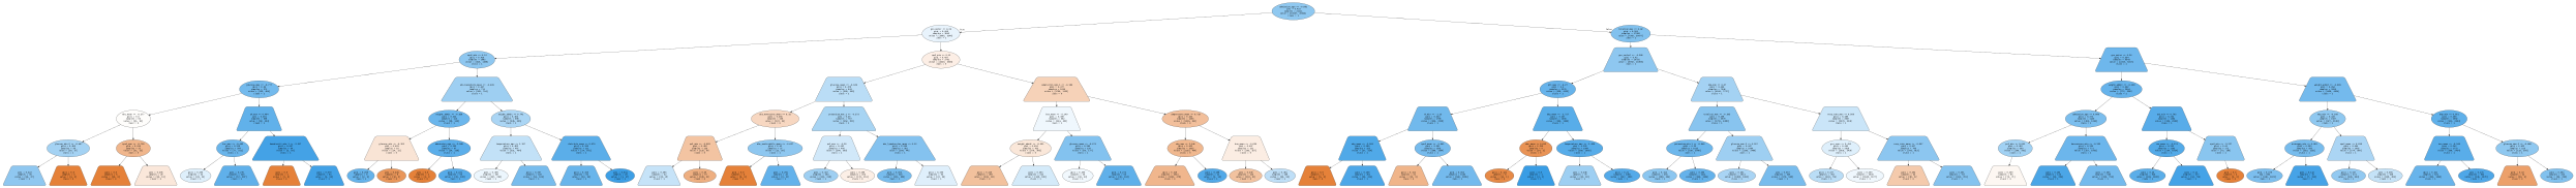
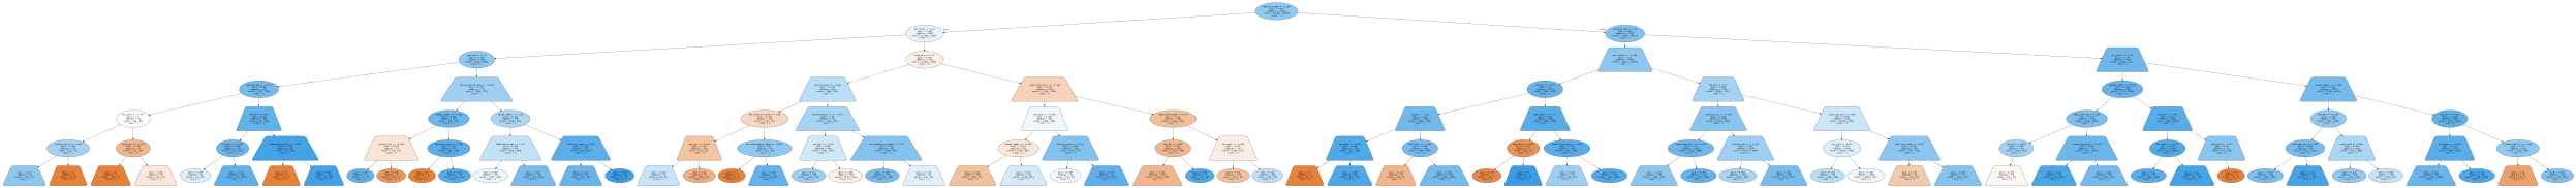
  digraph {
    fontname="Liberation Mono"
    node [color=black fillcolor="#e58139" fontname="Liberation Mono" shape=trapezium style="filled, rounded"]
    edge [fontname="Liberation Mono"]
    n1 [fillcolor="#8fc8f0" label="admission_age <= -0.881\ngini = 0.423\nsamples = 21111\nvalue = [10167, 23323]\nclass = 1" shape=ellipse]
    n2 [fillcolor="#e8f3fc" label="gcs_motor <= 0.26\ngini = 0.498\nsamples = 3843\nvalue = [2865, 3246]\nclass = 1" shape=ellipse]
    n3 [fillcolor="#81c1ee" label="totalco2_max <= 0.02\ngini = 0.391\nsamples = 17268\nvalue = [7302, 20077]\nclass = 1" shape=ellipse]
    n4 [fillcolor="#8ec7f0" label="spo2_min <= 0.12\ngini = 0.419\nsamples = 1082\nvalue = [516, 1208]\nclass = 1" shape=ellipse]
    n5 [fillcolor="#fceee5" label="spo2_min <= 0.12\ngini = 0.497\nsamples = 2761\nvalue = [2349, 2038]\nclass = 0" shape=ellipse]
    n6 [fillcolor="#8ec7f0" label="gcs_verbal <= -0.308\ngini = 0.42\nsamples = 10725\nvalue = [5092, 11860]\nclass = 1"]
    n7 [fillcolor="#6eb7ec" label="gcs_motor <= 0.26\ngini = 0.334\nsamples = 6543\nvalue = [2210, 8217]\nclass = 1"]
    n8 [fillcolor="#73baed" label="glucose_max <= -0.777\ngini = 0.35\nsamples = 371\nvalue = [133, 454]\nclass = 1" shape=ellipse]
    n9 [fillcolor="#9ecff2" label="abs_basophils_mean <= -0.439\ngini = 0.447\nsamples = 711\nvalue = [383, 754]\nclass = 1"]
    n10 [fillcolor="#baddf6" label="glucose_mean <= -0.949\ngini = 0.478\nsamples = 943\nvalue = [589, 905]\nclass = 1"]
    n11 [fillcolor="#f6d2b8" label="hematocrit_min.1 <= -0.186\ngini = 0.477\nsamples = 1818\nvalue = [1760, 1133]\nclass = 0"]
    n12 [fillcolor="#fefdfb" label="wbc_mean <= -0.277\ngini = 0.5\nsamples = 63\nvalue = [51, 50]\nclass = 0" shape=ellipse]
    n13 [fillcolor="#61b1ea" label="ph_max <= 0.464\ngini = 0.281\nsamples = 308\nvalue = [82, 404]\nclass = 1"]
    n14 [fillcolor="#6bb6ec" label="weight_admit <= -0.928\ngini = 0.324\nsamples = 113\nvalue = [38, 149]\nclass = 1" shape=ellipse]
    n15 [fillcolor="#aad5f4" label="weight_admit <= 0.741\ngini = 0.463\nsamples = 598\nvalue = [345, 605]\nclass = 1" shape=ellipse]
    n16 [fillcolor="#a4d2f3" label="glucose_min.2 <= -0.467\ngini = 0.456\nsamples = 38\nvalue = [20, 37]\nclass = 1" shape=ellipse]
    n17 [fillcolor="#f0b68c" label="spo2_max <= -0.718\ngini = 0.416\nsamples = 25\nvalue = [31, 13]\nclass = 0" shape=ellipse]
    n18 [fillcolor="#6ab5eb" label="inr_max <= -0.462\ngini = 0.318\nsamples = 244\nvalue = [77, 311]\nclass = 1" shape=ellipse]
    n19 [fillcolor="#44a2e6" label="hematocrit_min.1 <= -2.317\ngini = 0.097\nsamples = 64\nvalue = [5, 93]\nclass = 1"]
    n20 [fillcolor="#8fc7f0" label="gini = 0.422\nsamples = 35\nvalue = [16, 37]\nclass = 1"]
    n21 [label="gini = 0.0\nsamples = 3\nvalue = [4, 0]\nclass = 0"]
    n22 [label="gini = 0.0\nsamples = 5\nvalue = [15, 0]\nclass = 0"]
    n23 [fillcolor="#fae7da" label="gini = 0.495\nsamples = 20\nvalue = [16, 13]\nclass = 0"]
    n24 [fillcolor="#deeffb" label="gini = 0.496\nsamples = 24\nvalue = [20, 24]\nclass = 1" shape=ellipse]
    n25 [fillcolor="#60b0ea" label="gini = 0.276\nsamples = 220\nvalue = [57, 287]\nclass = 1"]
    n26 [label="gini = 0.0\nsamples = 1\nvalue = [1, 0]\nclass = 0"]
    n27 [fillcolor="#42a1e6" label="gini = 0.079\nsamples = 63\nvalue = [4, 93]\nclass = 1"]
    n28 [fillcolor="#f9e4d5" label="glucose_min <= -0.322\ngini = 0.493\nsamples = 16\nvalue = [14, 11]\nclass = 0"]
    n29 [fillcolor="#5baeea" label="admission_age <= -2.595\ngini = 0.252\nsamples = 97\nvalue = [24, 138]\nclass = 1" shape=ellipse]
    n30 [fillcolor="#c2e1f7" label="temperature_max <= 1.137\ngini = 0.483\nsamples = 487\nvalue = [321, 464]\nclass = 1"]
    n31 [fillcolor="#5baee9" label="platelets_mean <= 0.579\ngini = 0.249\nsamples = 111\nvalue = [24, 141]\nclass = 1"]
    n32 [fillcolor="#65b3eb" label="gini = 0.298\nsamples = 8\nvalue = [2, 9]\nclass = 1" shape=ellipse]
    n33 [fillcolor="#e9965a" label="gini = 0.245\nsamples = 8\nvalue = [12, 2]\nclass = 0" shape=ellipse]
    n34 [label="gini = 0.0\nsamples = 2\nvalue = [4, 0]\nclass = 0" shape=ellipse]
    n35 [fillcolor="#56abe9" label="gini = 0.221\nsamples = 95\nvalue = [20, 138]\nclass = 1" shape=ellipse]
    n36 [fillcolor="#ecf6fd" label="gini = 0.499\nsamples = 357\nvalue = [267, 295]\nclass = 1" shape=ellipse]
    n37 [fillcolor="#78bced" label="gini = 0.367\nsamples = 130\nvalue = [54, 169]\nclass = 1"]
    n38 [fillcolor="#69b5eb" label="gini = 0.316\nsamples = 82\nvalue = [23, 94]\nclass = 1"]
    n39 [fillcolor="#3d9fe6" label="gini = 0.041\nsamples = 29\nvalue = [1, 47]\nclass = 1" shape=ellipse]
    n40 [fillcolor="#f7d7c1" label="abs_monocytes_mean <= 0.31\ngini = 0.483\nsamples = 156\nvalue = [137, 94]\nclass = 0" shape=ellipse]
    n41 [fillcolor="#a7d4f3" label="potassium_max.1 <= -0.273\ngini = 0.46\nsamples = 787\nvalue = [452, 811]\nclass = 1"]
    n42 [fillcolor="#eff7fd" label="bun_mean <= -0.149\ngini = 0.499\nsamples = 562\nvalue = [444, 482]\nclass = 1"]
    n43 [fillcolor="#f2bf9b" label="temperature_mean <= 0.719\ngini = 0.443\nsamples = 1256\nvalue = [1316, 651]\nclass = 0" shape=ellipse]
    n44 [fillcolor="#f3c4a2" label="po2_min <= -0.583\ngini = 0.452\nsamples = 129\nvalue = [125, 66]\nclass = 0"]
    n45 [fillcolor="#8ec7f0" label="abs_neutrophils_mean <= -0.627\ngini = 0.42\nsamples = 27\nvalue = [12, 28]\nclass = 1" shape=ellipse]
    n46 [fillcolor="#d1e8f9" label="po2_max <= -0.28\ngini = 0.492\nsamples = 406\nvalue = [284, 369]\nclass = 1"]
    n47 [fillcolor="#84c2ef" label="abs_lymphocytes_mean <= 0.12\ngini = 0.399\nsamples = 381\nvalue = [168, 442]\nclass = 1"]
    n48 [fillcolor="#c6e3f8" label="gini = 0.486\nsamples = 32\nvalue = [20, 28]\nclass = 1"]
    n49 [fillcolor="#eeaf81" label="gini = 0.39\nsamples = 97\nvalue = [105, 38]\nclass = 0" shape=ellipse]
-   n50 [label="gini = 0.0\nsamples = 4\nvalue = [6, 0]\nclass = 0"]
+   n50 [label="gini = 0.0\nsamples = 4\nvalue = [6, 0]\nclass = 0" shape=ellipse]
    n51 [fillcolor="#63b2eb" label="gini = 0.291\nsamples = 23\nvalue = [6, 28]\nclass = 1"]
    n52 [fillcolor="#9ecff2" label="gini = 0.447\nsamples = 203\nvalue = [111, 218]\nclass = 1" shape=ellipse]
    n53 [fillcolor="#fcefe6" label="gini = 0.498\nsamples = 203\nvalue = [173, 151]\nclass = 0" shape=ellipse]
    n54 [fillcolor="#77bced" label="gini = 0.363\nsamples = 318\nvalue = [121, 386]\nclass = 1" shape=ellipse]
    n55 [fillcolor="#dfeffb" label="gini = 0.496\nsamples = 63\nvalue = [47, 56]\nclass = 1"]
    n56 [fillcolor="#fae7d9" label="weight_admit <= -0.331\ngini = 0.494\nsamples = 423\nvalue = [378, 305]\nclass = 0" shape=ellipse]
    n57 [fillcolor="#83c2ef" label="glucose_mean <= -0.671\ngini = 0.396\nsamples = 139\nvalue = [66, 177]\nclass = 1"]
    n58 [fillcolor="#f0b88f" label="sbp_max <= 2.146\ngini = 0.423\nsamples = 1035\nvalue = [1133, 494]\nclass = 0" shape=ellipse]
    n59 [fillcolor="#fbede3" label="bun_mean <= -0.639\ngini = 0.497\nsamples = 221\nvalue = [183, 157]\nclass = 0"]
    n60 [fillcolor="#f2c19d" label="gini = 0.446\nsamples = 209\nvalue = [230, 116]\nclass = 0"]
    n61 [fillcolor="#d4eaf9" label="gini = 0.493\nsamples = 214\nvalue = [148, 189]\nclass = 1"]
    n62 [fillcolor="#f1f8fd" label="gini = 0.499\nsamples = 46\nvalue = [40, 43]\nclass = 1" shape=ellipse]
    n63 [fillcolor="#5fb0ea" label="gini = 0.272\nsamples = 93\nvalue = [26, 134]\nclass = 1"]
    n64 [fillcolor="#f0b68d" label="gini = 0.418\nsamples = 1024\nvalue = [1131, 478]\nclass = 0"]
    n65 [fillcolor="#52a9e8" label="gini = 0.198\nsamples = 11\nvalue = [2, 16]\nclass = 1" shape=ellipse]
    n66 [fillcolor="#f2c29f" label="gini = 0.449\nsamples = 115\nvalue = [118, 61]\nclass = 0" shape=ellipse]
    n67 [fillcolor="#bfdff7" label="gini = 0.481\nsamples = 106\nvalue = [65, 96]\nclass = 1" shape=ellipse]
    n68 [fillcolor="#66b3eb" label="ptt_max <= -0.27\ngini = 0.3\nsamples = 3179\nvalue = [928, 4123]\nclass = 1" shape=ellipse]
    n69 [fillcolor="#a4d2f3" label="mbp_min <= 0.07\ngini = 0.455\nsamples = 7546\nvalue = [4164, 7737]\nclass = 1"]
    n70 [fillcolor="#66b3eb" label="weight_admit <= -0.128\ngini = 0.302\nsamples = 2604\nvalue = [772, 3393]\nclass = 1" shape=ellipse]
    n71 [fillcolor="#74baed" label="weight_admit <= -0.089\ngini = 0.354\nsamples = 3939\nvalue = [1438, 4824]\nclass = 1"]
    n72 [fillcolor="#71b9ec" label="ph_min <= -1.13\ngini = 0.343\nsamples = 1786\nvalue = [625, 2218]\nclass = 1"]
    n73 [fillcolor="#58ade9" label="dbp_mean <= -2.727\ngini = 0.237\nsamples = 1393\nvalue = [303, 1905]\nclass = 1"]
    n74 [fillcolor="#88c4ef" label="totalco2_max <= -0.205\ngini = 0.408\nsamples = 3979\nvalue = [1791, 4488]\nclass = 1"]
    n75 [fillcolor="#cae5f8" label="resp_rate_max <= 0.568\ngini = 0.488\nsamples = 3567\nvalue = [2373, 3249]\nclass = 1"]
    n76 [fillcolor="#50a9e8" label="mbp_mean <= -2.591\ngini = 0.189\nsamples = 225\nvalue = [37, 314]\nclass = 1"]
    n77 [fillcolor="#76bbed" label="spo2_mean <= -1.941\ngini = 0.361\nsamples = 1561\nvalue = [588, 1904]\nclass = 1" shape=ellipse]
    n78 [fillcolor="#e99355" label="wbc_mean <= 0.612\ngini = 0.219\nsamples = 9\nvalue = [14, 2]\nclass = 0" shape=ellipse]
    n79 [fillcolor="#57ace9" label="temperature_max <= -1.619\ngini = 0.229\nsamples = 1384\nvalue = [289, 1903]\nclass = 1" shape=ellipse]
    n80 [label="gini = 0.0\nsamples = 4\nvalue = [5, 0]\nclass = 0"]
    n81 [fillcolor="#4da7e8" label="gini = 0.168\nsamples = 251\nvalue = [32, 314]\nclass = 1"]
    n82 [fillcolor="#f0b58a" label="gini = 0.412\nsamples = 21\nvalue = [22, 9]\nclass = 0"]
    n83 [fillcolor="#74baed" label="gini = 0.354\nsamples = 1540\nvalue = [566, 1895]\nclass = 1"]
    n84 [fillcolor="#e78a47" label="gini = 0.124\nsamples = 8\nvalue = [14, 1]\nclass = 0" shape=ellipse]
    n85 [fillcolor="#399de5" label="gini = 0.0\nsamples = 1\nvalue = [0, 1]\nclass = 1"]
    n86 [fillcolor="#9ecff2" label="gini = 0.448\nsamples = 79\nvalue = [42, 82]\nclass = 1"]
    n87 [fillcolor="#54aae9" label="gini = 0.21\nsamples = 1305\nvalue = [247, 1821]\nclass = 1" shape=ellipse]
    n88 [fillcolor="#6db7ec" label="potassium_min.1 <= -0.646\ngini = 0.33\nsamples = 1615\nvalue = [528, 2008]\nclass = 1" shape=ellipse]
    n89 [fillcolor="#9ecff2" label="glucose_max.2 <= 0.157\ngini = 0.447\nsamples = 2364\nvalue = [1263, 2480]\nclass = 1"]
    n90 [fillcolor="#deeffb" label="gcs_eyes <= 0.412\ngini = 0.496\nsamples = 2818\nvalue = [2031, 2436]\nclass = 1" shape=ellipse]
    n91 [fillcolor="#8cc6f0" label="resp_rate_mean <= -0.607\ngini = 0.417\nsamples = 749\nvalue = [342, 813]\nclass = 1"]
-   n92 [fillcolor="#8bc6f0" label="gini = 0.414\nsamples = 404\nvalue = [188, 454]\nclass = 1" shape=ellipse]
+   n92 [fillcolor="#8bc6f0" label="gini = 0.414\nsamples = 404\nvalue = [188, 454]\nclass = 1"]
    n93 [fillcolor="#64b2eb" label="gini = 0.295\nsamples = 1211\nvalue = [340, 1554]\nclass = 1" shape=ellipse]
    n94 [fillcolor="#a9d4f4" label="gini = 0.461\nsamples = 1914\nvalue = [1088, 1932]\nclass = 1" shape=ellipse]
    n95 [fillcolor="#78bced" label="gini = 0.367\nsamples = 450\nvalue = [175, 548]\nclass = 1"]
    n96 [fillcolor="#baddf6" label="gini = 0.477\nsamples = 783\nvalue = [493, 759]\nclass = 1" shape=ellipse]
    n97 [fillcolor="#eff7fd" label="gini = 0.499\nsamples = 2035\nvalue = [1538, 1677]\nclass = 1" shape=ellipse]
    n98 [fillcolor="#f4caac" label="gini = 0.464\nsamples = 32\nvalue = [38, 22]\nclass = 0"]
    n99 [fillcolor="#85c3ef" label="gini = 0.401\nsamples = 717\nvalue = [304, 791]\nclass = 1"]
    n100 [fillcolor="#7bbeee" label="admission_age <= 0.086\ngini = 0.374\nsamples = 1140\nvalue = [463, 1393]\nclass = 1" shape=ellipse]
    n101 [fillcolor="#58ace9" label="po2_min <= 0.702\ngini = 0.232\nsamples = 1464\nvalue = [309, 2000]\nclass = 1"]
    n102 [fillcolor="#8fc8f0" label="mbp_min <= -0.149\ngini = 0.423\nsamples = 1937\nvalue = [927, 2130]\nclass = 1" shape=ellipse]
    n103 [fillcolor="#5fb0ea" label="dbp_min <= 0.871\ngini = 0.268\nsamples = 2002\nvalue = [511, 2694]\nclass = 1" shape=ellipse]
    n104 [fillcolor="#a1d1f3" label="po2_min <= 0.652\ngini = 0.452\nsamples = 369\nvalue = [206, 391]\nclass = 1" shape=ellipse]
    n105 [fillcolor="#6cb6ec" label="baseexcess_min <= -0.333\ngini = 0.325\nsamples = 771\nvalue = [257, 1002]\nclass = 1"]
    n106 [fillcolor="#53aae8" label="bun_mean <= -0.174\ngini = 0.202\nsamples = 1292\nvalue = [234, 1814]\nclass = 1" shape=ellipse]
    n107 [fillcolor="#89c5ef" label="spo2_min <= -3.227\ngini = 0.41\nsamples = 172\nvalue = [75, 186]\nclass = 1"]
    n108 [fillcolor="#fdf7f2" label="gini = 0.499\nsamples = 86\nvalue = [76, 71]\nclass = 0"]
    n109 [fillcolor="#4ba6e7" label="gini = 0.153\nsamples = 143\nvalue = [19, 209]\nclass = 1"]
    n110 [fillcolor="#74baed" label="gini = 0.355\nsamples = 628\nvalue = [238, 793]\nclass = 1"]
    n111 [fillcolor="#5baee9" label="gini = 0.25\nsamples = 815\nvalue = [190, 1108]\nclass = 1" shape=ellipse]
    n112 [fillcolor="#45a3e7" label="gini = 0.11\nsamples = 477\nvalue = [44, 706]\nclass = 1"]
    n113 [label="gini = 0.0\nsamples = 3\nvalue = [5, 0]\nclass = 0" shape=ellipse]
    n114 [fillcolor="#77bced" label="aniongap_min <= 0.981\ngini = 0.363\nsamples = 935\nvalue = [353, 1131]\nclass = 1" shape=ellipse]
    n115 [fillcolor="#abd5f4" label="spo2_mean <= 0.038\ngini = 0.464\nsamples = 1002\nvalue = [574, 999]\nclass = 1"]
    n116 [fillcolor="#59ade9" label="bun_mean <= -0.345\ngini = 0.242\nsamples = 1773\nvalue = [398, 2434]\nclass = 1"]
    n117 [fillcolor="#8fc8f0" label="glucose_max.2 <= -0.686\ngini = 0.422\nsamples = 229\nvalue = [113, 260]\nclass = 1" shape=ellipse]
-   n118 [fillcolor="#7cbeee" label="gini = 0.378\nmbp = 863\nvalue = [346, 1021]\nclass = 1" shape=ellipse]
+   n118 [fillcolor="#7cbeee" label="gini = 0.378\nsamples = 863\nvalue = [346, 1021]\nclass = 1" shape=ellipse]
    n119 [fillcolor="#46a3e7" label="gini = 0.112\nsamples = 72\nvalue = [7, 110]\nclass = 1"]
    n120 [fillcolor="#92c9f1" label="gini = 0.427\nsamples = 474\nvalue = [226, 504]\nclass = 1" shape=ellipse]
    n121 [fillcolor="#c4e2f7" label="gini = 0.485\nsamples = 528\nvalue = [348, 495]\nclass = 1" shape=ellipse]
    n122 [fillcolor="#68b4eb" label="gini = 0.311\nsamples = 821\nvalue = [252, 1055]\nclass = 1"]
    n123 [fillcolor="#4ea7e8" label="gini = 0.173\nsamples = 952\nvalue = [146, 1379]\nclass = 1" shape=ellipse]
    n124 [fillcolor="#eca06a" label="gini = 0.32\nsamples = 14\nvalue = [20, 5]\nclass = 0"]
    n125 [fillcolor="#81c1ee" label="gini = 0.392\nsamples = 215\nvalue = [93, 255]\nclass = 1" shape=ellipse]
    n1 -> n2 [headlabel=True labelangle=45 labeldistance=2.5]
    n1 -> n3 [headlabel=False labelangle=-45 labeldistance=2.5]
    n2 -> n4
    n2 -> n5
    n3 -> n6
    n3 -> n7
    n4 -> n8
    n4 -> n9
    n5 -> n10
    n5 -> n11
    n6 -> n68
    n6 -> n69
    n7 -> n70
    n7 -> n71
    n8 -> n12
    n8 -> n13
    n9 -> n14
    n9 -> n15
    n10 -> n40
    n10 -> n41
    n11 -> n42
    n11 -> n43
    n12 -> n16
    n12 -> n17
    n13 -> n18
    n13 -> n19
    n14 -> n28
    n14 -> n29
    n15 -> n30
    n15 -> n31
    n16 -> n20
    n16 -> n21
    n17 -> n22
    n17 -> n23
    n18 -> n24
    n18 -> n25
    n19 -> n26
    n19 -> n27
    n28 -> n32
    n28 -> n33
    n29 -> n34
    n29 -> n35
    n30 -> n36
    n30 -> n37
    n31 -> n38
    n31 -> n39
    n40 -> n44
    n40 -> n45
    n41 -> n46
    n41 -> n47
    n42 -> n56
    n42 -> n57
    n43 -> n58
    n43 -> n59
    n44 -> n48
    n44 -> n49
    n45 -> n50
    n45 -> n51
    n46 -> n52
    n46 -> n53
    n47 -> n54
    n47 -> n55
    n56 -> n60
    n56 -> n61
    n57 -> n62
    n57 -> n63
    n58 -> n64
    n58 -> n65
    n59 -> n66
    n59 -> n67
    n68 -> n72
    n68 -> n73
    n69 -> n74
    n69 -> n75
    n70 -> n100
    n70 -> n101
    n71 -> n102
    n71 -> n103
    n72 -> n76
    n72 -> n77
    n73 -> n78
    n73 -> n79
    n74 -> n88
    n74 -> n89
    n75 -> n90
    n75 -> n91
    n76 -> n80
    n76 -> n81
    n77 -> n82
    n77 -> n83
    n78 -> n84
    n78 -> n85
    n79 -> n86
    n79 -> n87
    n88 -> n92
    n88 -> n93
    n89 -> n94
    n89 -> n95
    n90 -> n96
    n90 -> n97
    n91 -> n98
    n91 -> n99
    n100 -> n104
    n100 -> n105
    n101 -> n106
    n101 -> n107
    n102 -> n114
    n102 -> n115
    n103 -> n116
    n103 -> n117
    n104 -> n108
    n105 -> n109
    n105 -> n110
    n106 -> n111
    n106 -> n112
    n107 -> n113
    n114 -> n118
    n114 -> n119
    n115 -> n120
    n115 -> n121
    n116 -> n122
    n116 -> n123
    n117 -> n124
    n117 -> n125
  }
